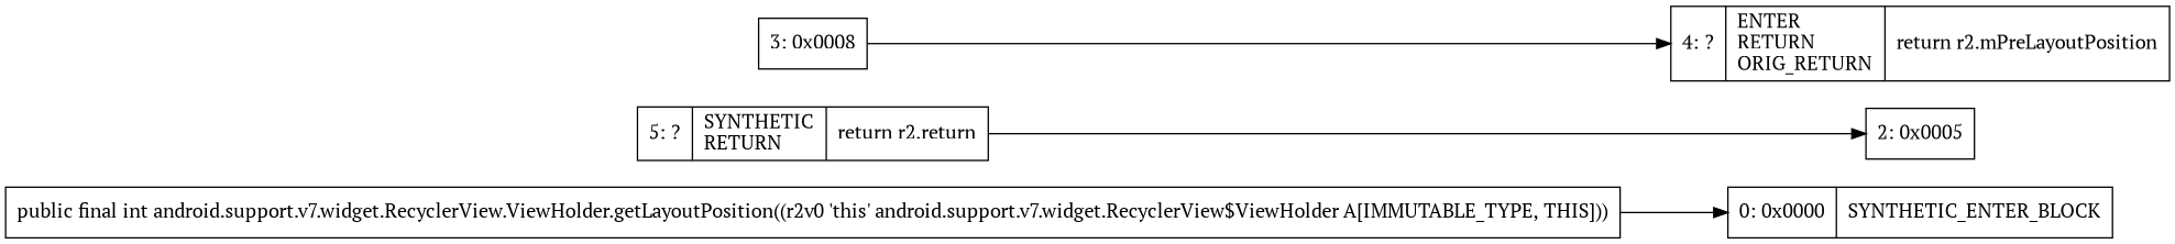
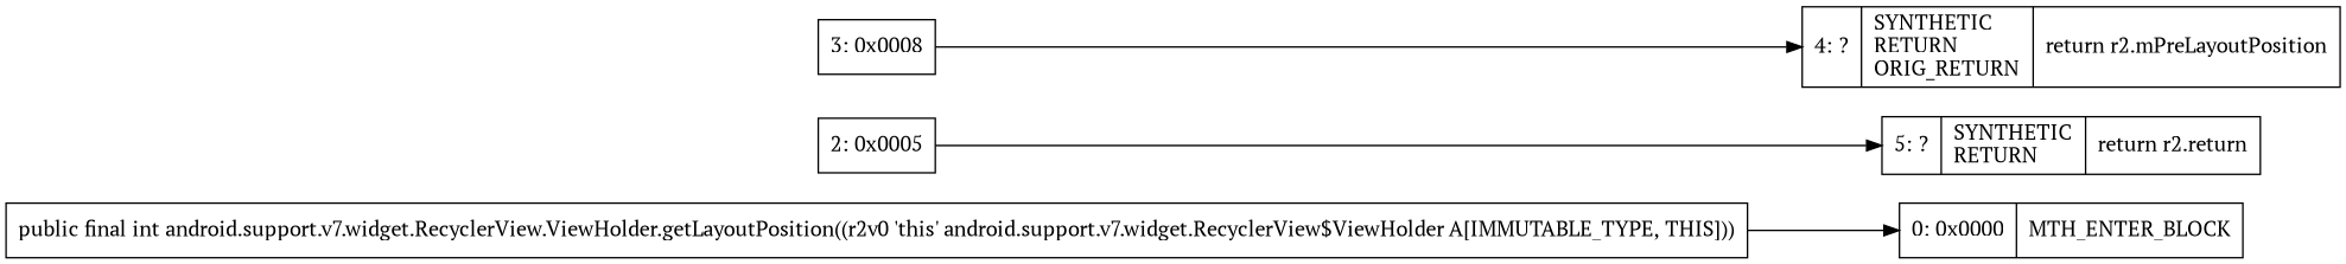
  digraph {
    fontname="PT Serif"
    rankdir=LR
    node [fontname="PT Serif" shape=record]
    edge [fontname="PT Serif"]
-   n1 [label="{0\:\ 0x0000|SYNTHETIC_ENTER_BLOCK\l}"]
+   n1 [label="{0\:\ 0x0000|MTH_ENTER_BLOCK\l}"]
    n2 [label="{2\:\ 0x0005}"]
    n3 [label="{5\:\ ?|SYNTHETIC\lRETURN\l|return r2.return\l}"]
    n4 [label="{3\:\ 0x0008}"]
-   n5 [label="{4\:\ ?|ENTER\lRETURN\lORIG_RETURN\l|return r2.mPreLayoutPosition\l}"]
+   n5 [label="{4\:\ ?|SYNTHETIC\lRETURN\lORIG_RETURN\l|return r2.mPreLayoutPosition\l}"]
    n6 [label="{public final int android.support.v7.widget.RecyclerView.ViewHolder.getLayoutPosition((r2v0 'this' android.support.v7.widget.RecyclerView$ViewHolder A[IMMUTABLE_TYPE, THIS])) }"]
-   n3 -> n2
+   n2 -> n3
    n4 -> n5
    n6 -> n1
  }
